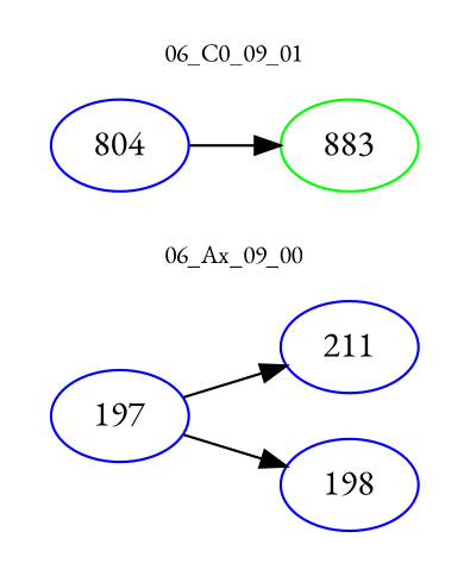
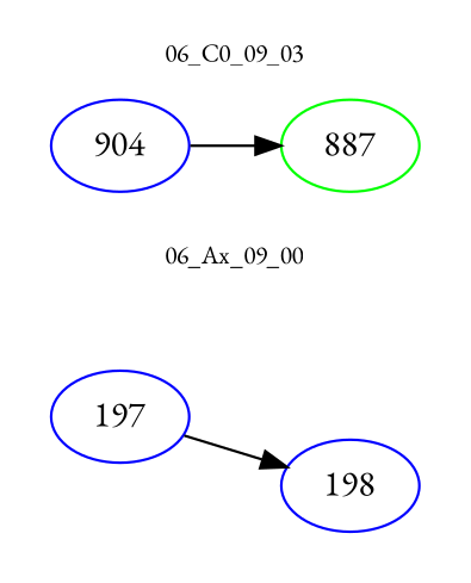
  digraph {
    fontname="EB Garamond"
    rankdir=LR
    node [color=blue fontname="EB Garamond"]
    edge [color=black fontname="EB Garamond"]
    n1 [label=197]
    n2 [label=198]
-   n3 [label=211]
-   n4 [label=804]
-   n5 [color=green label=883]
+   n4 [label=904]
+   n5 [color=green label=887]
    subgraph cluster_1 {
      color=white
      fontsize=10
      label="06_Ax_09_00"
      n1
      n2
-     n3
    }
    subgraph cluster_2 {
      color=white
      fontsize=10
-     label="06_C0_09_01"
+     label="06_C0_09_03"
      n4
      n5
    }
    n1 -> n2
-   n1 -> n3
    n4 -> n5
  }
